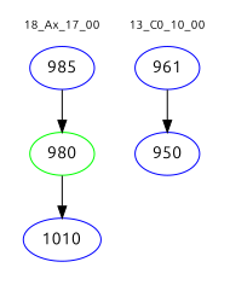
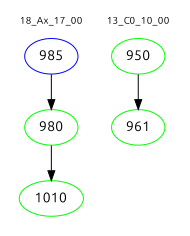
  digraph {
    fontname=Ubuntu
    node [color=green fontname=Ubuntu]
    edge [color=black fontname=Ubuntu]
    n1 [color=blue label=985]
    n2 [label=980]
-   n3 [color=blue label=1010]
-   n4 [color=blue label=961]
-   n5 [color=blue label=950]
+   n3 [label=1010]
+   n4 [label=961]
+   n5 [label=950]
    subgraph cluster_1 {
      color=white
      fontsize=10
      label="18_Ax_17_00"
      n1
      n2
      n3
    }
    subgraph cluster_2 {
      color=white
      fontsize=10
      label="13_C0_10_00"
      n4
      n5
    }
    n1 -> n2
    n2 -> n3
-   n4 -> n5
+   n5 -> n4
  }
